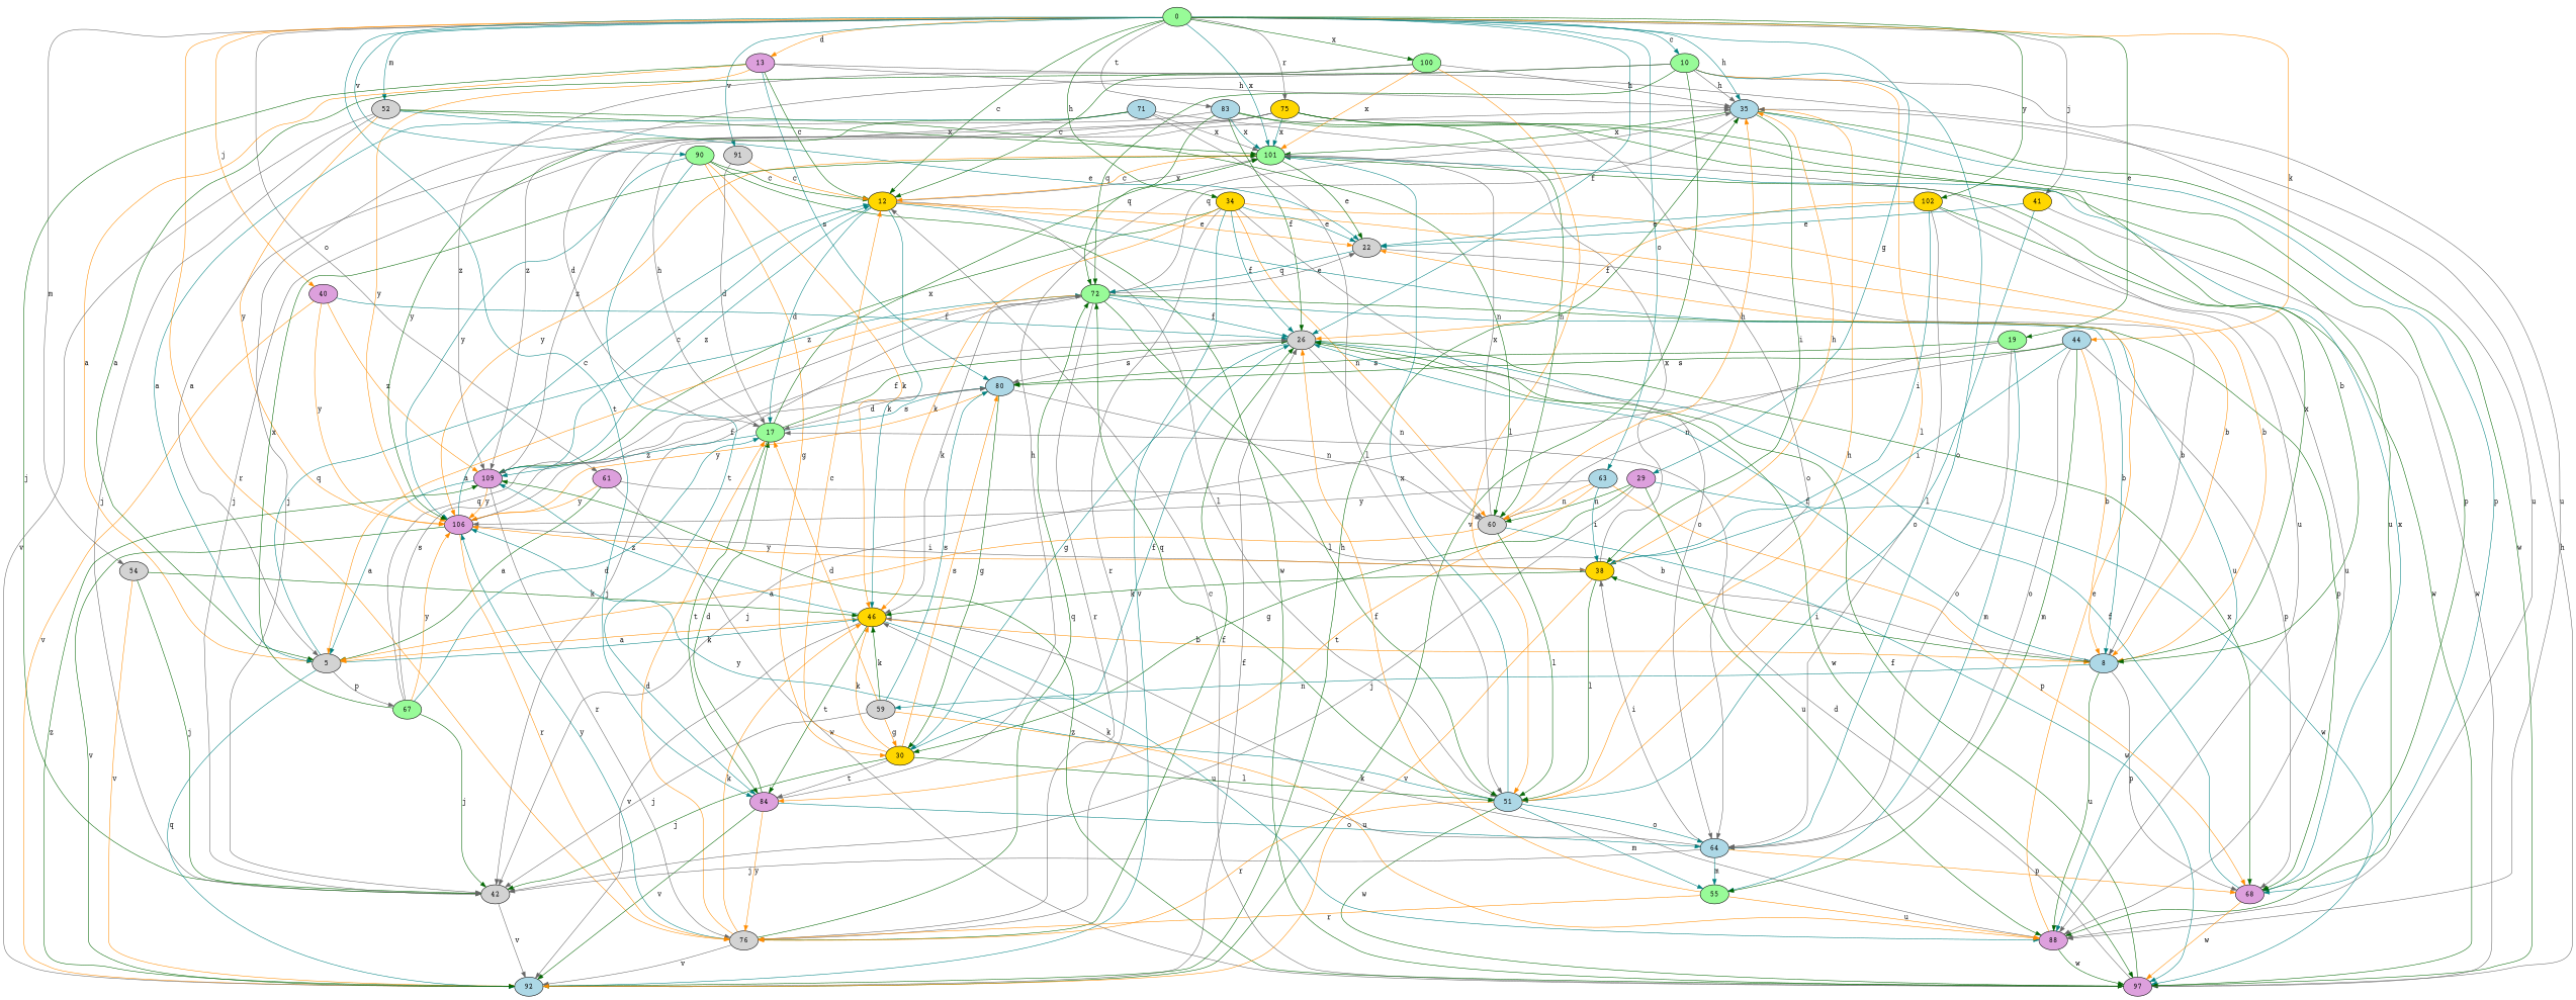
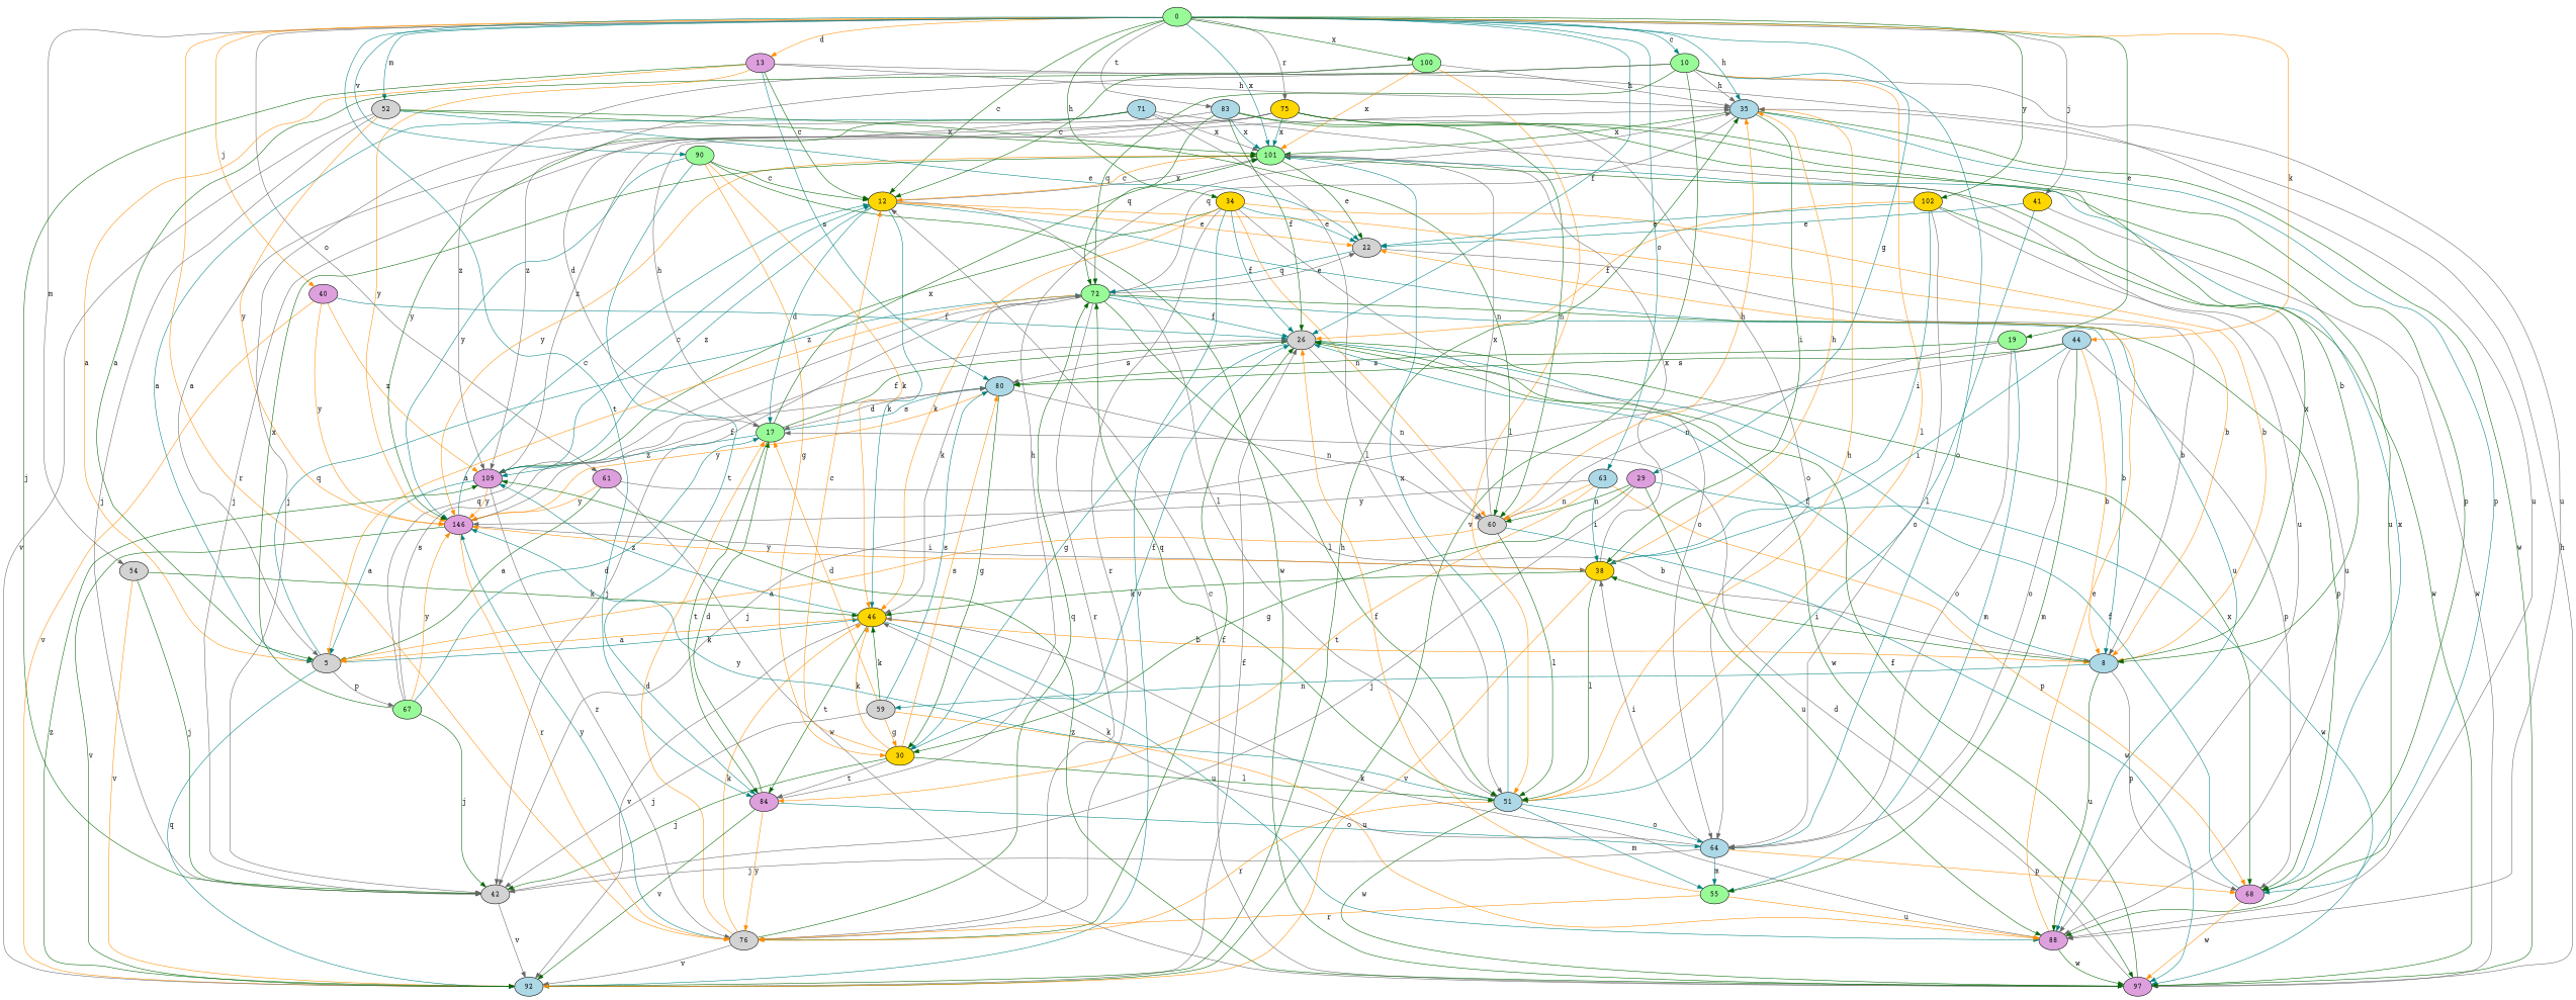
  strict digraph {
    fontname="Courier Prime"
    node [fillcolor=palegreen fontname="Courier Prime" style=filled]
    edge [color=gray40 fontname="Courier Prime"]
    0
    10
    12 [fillcolor=gold]
    13 [fillcolor=plum]
    19
    26 [fillcolor=lightgrey]
    29 [fillcolor=plum]
    34 [fillcolor=gold]
    35 [fillcolor=lightblue]
    40 [fillcolor=plum]
    41 [fillcolor=gold]
    44 [fillcolor=lightblue]
    52 [fillcolor=lightgrey]
    54 [fillcolor=lightgrey]
    61 [fillcolor=plum]
    63 [fillcolor=lightblue]
    75 [fillcolor=gold]
    76 [fillcolor=lightgrey]
    83 [fillcolor=lightblue]
    84 [fillcolor=plum]
    90
-   91 [fillcolor=lightgrey]
    100
    101
    102 [fillcolor=gold]
    5 [fillcolor=lightgrey]
    72
    92 [fillcolor=lightblue]
    88 [fillcolor=plum]
    51 [fillcolor=lightblue]
    64 [fillcolor=lightblue]
    109 [fillcolor=plum]
    46 [fillcolor=gold]
    8 [fillcolor=lightblue]
    17
    22 [fillcolor=lightgrey]
    42 [fillcolor=lightgrey]
    80 [fillcolor=lightblue]
-   106 [fillcolor=plum]
+   106 [fillcolor=plum label=146]
    55
    60 [fillcolor=lightgrey]
    68 [fillcolor=plum]
    30 [fillcolor=gold]
    97 [fillcolor=plum]
    38 [fillcolor=gold]
    67
    59 [fillcolor=lightgrey]
    71 [fillcolor=lightblue]
    0 -> 10 [color=teal label=c]
    0 -> 12 [color=darkgreen label=c]
    0 -> 13 [color=darkorange label=d]
    0 -> 19 [color=darkgreen label=e]
    0 -> 26 [color=teal label=f]
    0 -> 29 [color=teal label=g]
    0 -> 34 [color=darkgreen label=h]
    0 -> 35 [color=teal label=h]
    0 -> 40 [color=darkorange label=j]
    0 -> 41 [label=j]
    0 -> 44 [color=darkorange label=k]
    0 -> 52 [color=teal label=m]
    0 -> 54 [label=m]
    0 -> 61 [label=o]
    0 -> 63 [color=teal label=o]
    0 -> 75 [label=r]
    0 -> 76 [color=darkorange label=r]
    0 -> 83 [label=t]
    0 -> 84 [color=teal label=t]
    0 -> 90 [color=teal label=v]
-   0 -> 91 [color=teal label=v]
    0 -> 100 [color=darkgreen label=x]
    0 -> 101 [color=teal label=x]
    0 -> 102 [color=darkgreen label=y]
    10 -> 35 [label=h]
    10 -> 5 [color=darkgreen label=a]
    10 -> 72 [color=darkgreen label=q]
    10 -> 92 [color=darkgreen label=v]
    10 -> 88 [label=u]
    10 -> 51 [color=darkorange label=l]
    10 -> 64 [color=teal label=o]
    10 -> 109 [label=z]
    12 -> 101 [label=x]
    12 -> 88 [color=teal label=u]
    12 -> 51 [label=l]
    12 -> 109 [color=teal label=z]
    12 -> 46 [color=teal label=k]
    12 -> 8 [color=darkorange label=b]
    12 -> 17 [color=teal label=d]
    12 -> 22 [color=darkorange label=e]
    13 -> 12 [color=darkgreen label=c]
    13 -> 35 [label=h]
    13 -> 5 [color=darkorange label=a]
    13 -> 88 [label=u]
    13 -> 42 [color=darkgreen label=j]
    13 -> 80 [color=teal label=s]
    13 -> 106 [color=darkorange label=y]
    19 -> 64 [label=o]
    19 -> 80 [color=darkgreen label=s]
    19 -> 55 [color=teal label=m]
    19 -> 60 [label=n]
    26 -> 80 [label=s]
    26 -> 60 [label=n]
    26 -> 68 [color=darkgreen label=x]
    26 -> 30 [color=teal label=g]
    26 -> 97 [color=darkgreen label=w]
    29 -> 88 [color=darkgreen label=u]
    29 -> 42 [label=j]
    29 -> 60 [color=darkgreen label=n]
    29 -> 30 [color=darkgreen label=g]
    29 -> 97 [color=teal label=w]
    34 -> 26 [color=teal label=f]
    34 -> 76 [label=r]
    34 -> 92 [color=teal label=v]
    34 -> 64 [label=o]
    34 -> 109 [color=darkgreen label=z]
    34 -> 46 [color=darkorange label=k]
    34 -> 8 [color=darkorange label=b]
    34 -> 22 [color=teal label=e]
    34 -> 60 [color=darkorange label=n]
    35 -> 101 [color=darkgreen label=x]
    35 -> 72 [label=q]
    35 -> 68 [color=teal label=p]
    35 -> 97 [color=darkgreen label=w]
    35 -> 38 [color=darkgreen label=i]
    40 -> 26 [color=teal label=f]
    40 -> 92 [color=darkorange label=v]
    40 -> 109 [color=darkorange label=z]
    40 -> 106 [color=darkorange label=y]
    41 -> 51 [color=teal label=l]
    41 -> 22 [color=teal label=e]
    41 -> 97 [label=w]
    44 -> 64 [label=o]
    44 -> 8 [color=darkorange label=b]
    44 -> 42 [label=j]
    44 -> 80 [color=darkgreen label=s]
    44 -> 55 [color=darkgreen label=m]
    44 -> 68 [label=p]
    44 -> 38 [color=teal label=i]
    52 -> 101 [color=darkgreen label=x]
    52 -> 92 [label=v]
    52 -> 22 [color=teal label=e]
    52 -> 42 [label=j]
    52 -> 106 [color=darkorange label=y]
    52 -> 60 [color=darkgreen label=n]
    54 -> 92 [color=darkorange label=v]
    54 -> 46 [color=darkgreen label=k]
    54 -> 42 [color=darkgreen label=j]
    61 -> 5 [color=darkgreen label=a]
    61 -> 8 [label=b]
    61 -> 106 [color=darkorange label=y]
    61 -> 97 [label=w]
    63 -> 84 [color=darkorange label=t]
    63 -> 106 [label=y]
    63 -> 60 [color=darkorange label=n]
    63 -> 68 [color=darkorange label=p]
    63 -> 38 [color=teal label=i]
    75 -> 101 [color=teal label=x]
    75 -> 5 [label=a]
    75 -> 64 [label=o]
    75 -> 109 [label=z]
    75 -> 8 [color=darkgreen label=b]
    75 -> 42 [label=j]
    75 -> 68 [color=darkgreen label=p]
    76 -> 26 [color=darkgreen label=f]
    76 -> 72 [color=darkgreen label=q]
    76 -> 92 [label=v]
    76 -> 46 [color=darkorange label=k]
    76 -> 17 [color=darkorange label=d]
    76 -> 106 [color=teal label=y]
    83 -> 26 [color=darkgreen label=f]
    83 -> 101 [color=teal label=x]
    83 -> 72 [color=darkgreen label=q]
    83 -> 88 [color=darkgreen label=u]
    83 -> 42 [label=j]
    83 -> 60 [color=darkgreen label=n]
    84 -> 35 [label=h]
    84 -> 76 [color=darkorange label=y]
    84 -> 92 [color=darkgreen label=v]
    84 -> 64 [color=teal label=o]
    84 -> 17 [color=darkgreen label=d]
    90 -> 12 [color=darkgreen label=c]
    90 -> 84 [color=teal label=t]
    90 -> 46 [color=darkorange label=k]
    90 -> 106 [color=teal label=y]
    90 -> 30 [color=darkorange label=g]
    90 -> 97 [color=darkgreen label=w]
-   91 -> 12 [color=darkorange label=c]
-   91 -> 17 [label=d]
    100 -> 12 [color=darkgreen label=c]
    100 -> 35 [label=h]
    100 -> 101 [color=darkorange label=x]
    100 -> 51 [color=darkorange label=l]
    100 -> 109 [label=z]
    101 -> 12 [color=darkorange label=c]
    101 -> 22 [color=darkgreen label=e]
    101 -> 106 [color=darkorange label=y]
    102 -> 26 [color=darkorange label=f]
    102 -> 88 [label=u]
    102 -> 64 [label=o]
    102 -> 22 [color=teal label=e]
    102 -> 97 [color=darkgreen label=w]
    102 -> 38 [color=teal label=i]
    5 -> 72 [color=teal label=q]
    5 -> 92 [color=teal label=q]
    5 -> 46 [color=teal label=k]
    5 -> 67 [label=p]
    72 -> 26 [color=teal label=f]
    72 -> 76 [label=r]
    72 -> 5 [color=darkorange label=a]
    72 -> 51 [color=darkgreen label=l]
    72 -> 46 [label=k]
    72 -> 8 [color=teal label=b]
    72 -> 22 [label=e]
    72 -> 42 [label=j]
    72 -> 68 [color=darkgreen label=p]
    92 -> 26 [label=f]
    92 -> 35 [color=darkgreen label=h]
    92 -> 109 [color=darkgreen label=z]
    88 -> 46 [label=k]
    88 -> 22 [color=darkorange label=e]
    88 -> 97 [color=darkgreen label=w]
    51 -> 35 [color=darkorange label=h]
    51 -> 76 [color=darkorange label=r]
    51 -> 101 [color=teal label=x]
    51 -> 72 [color=darkgreen label=q]
    51 -> 64 [color=teal label=o]
    51 -> 106 [color=teal label=y]
    51 -> 55 [color=teal label=m]
    51 -> 97 [color=darkgreen label=w]
    64 -> 46 [label=k]
    64 -> 42 [label=j]
    64 -> 55 [color=teal label=m]
    64 -> 68 [color=darkorange label=p]
    64 -> 38 [label=i]
    109 -> 12 [color=teal label=c]
    109 -> 76 [label=r]
    109 -> 5 [color=teal label=a]
    109 -> 106 [color=darkorange label=y]
    46 -> 84 [color=darkgreen label=t]
    46 -> 5 [color=darkorange label=a]
    46 -> 92 [label=v]
    46 -> 88 [color=teal label=u]
    46 -> 109 [color=teal label=z]
    46 -> 8 [color=darkorange label=b]
    8 -> 26 [color=teal label=f]
    8 -> 101 [color=darkgreen label=x]
    8 -> 88 [color=darkgreen label=u]
    8 -> 68 [label=p]
    8 -> 38 [color=darkgreen label=i]
    8 -> 59 [color=teal label=n]
    17 -> 26 [color=darkgreen label=f]
    17 -> 35 [label=h]
    17 -> 84 [color=darkgreen label=t]
    17 -> 101 [color=darkgreen label=x]
    17 -> 109 [color=teal label=z]
    17 -> 80 [color=teal label=s]
    22 -> 72 [color=teal label=q]
    22 -> 8 [label=b]
    42 -> 92 [label=v]
    80 -> 17 [label=d]
    80 -> 106 [color=darkorange label=y]
    80 -> 60 [label=n]
    80 -> 30 [color=darkgreen label=g]
    106 -> 12 [color=teal label=c]
    106 -> 26 [label=f]
    106 -> 76 [color=darkorange label=r]
    106 -> 92 [color=darkgreen label=v]
    106 -> 38 [label=i]
    55 -> 26 [color=darkorange label=f]
    55 -> 76 [color=darkorange label=r]
    55 -> 88 [color=darkorange label=u]
    60 -> 35 [color=darkorange label=h]
    60 -> 101 [label=x]
    60 -> 5 [color=darkorange label=a]
    60 -> 51 [color=darkgreen label=l]
    60 -> 97 [color=teal label=w]
    68 -> 26 [color=teal label=f]
    68 -> 101 [color=teal label=x]
    68 -> 97 [color=darkorange label=w]
    30 -> 12 [color=darkorange label=c]
    30 -> 26 [color=teal label=f]
    30 -> 84 [label=t]
    30 -> 51 [color=darkgreen label=l]
    30 -> 46 [color=darkorange label=k]
    30 -> 42 [color=darkgreen label=j]
    30 -> 80 [color=darkorange label=s]
    97 -> 12 [label=c]
    97 -> 26 [color=darkgreen label=f]
    97 -> 35 [label=h]
    97 -> 109 [color=darkgreen label=z]
    97 -> 17 [label=d]
    38 -> 35 [color=darkorange label=h]
    38 -> 101 [label=x]
    38 -> 92 [color=darkorange label=v]
    38 -> 51 [color=darkgreen label=l]
    38 -> 46 [color=darkgreen label=k]
    38 -> 106 [color=darkorange label=y]
    67 -> 101 [color=darkgreen label=x]
    67 -> 72 [label=q]
    67 -> 17 [color=teal label=d]
    67 -> 42 [color=darkgreen label=j]
    67 -> 80 [label=s]
    67 -> 106 [color=darkorange label=y]
    59 -> 88 [color=darkorange label=u]
    59 -> 46 [color=darkgreen label=k]
    59 -> 17 [color=darkorange label=d]
    59 -> 42 [label=j]
    59 -> 80 [color=teal label=s]
    59 -> 30 [color=darkorange label=g]
    71 -> 101 [label=x]
    71 -> 5 [color=teal label=a]
    71 -> 88 [label=u]
    71 -> 51 [label=l]
    71 -> 17 [label=d]
    71 -> 106 [color=darkgreen label=y]
  }
